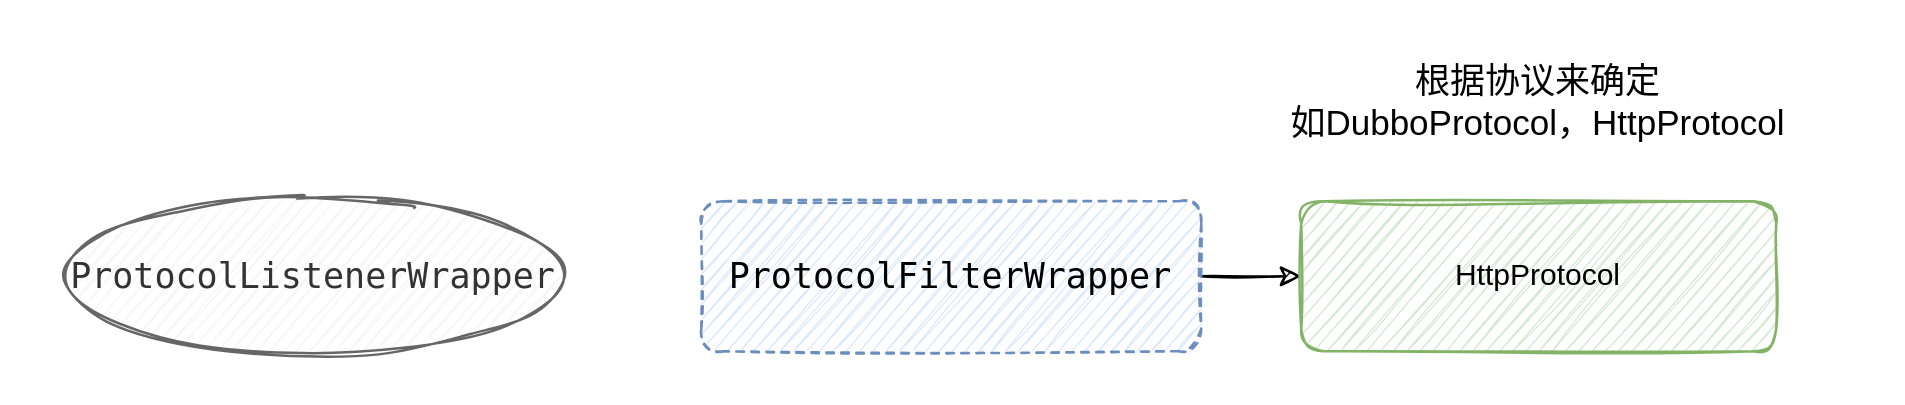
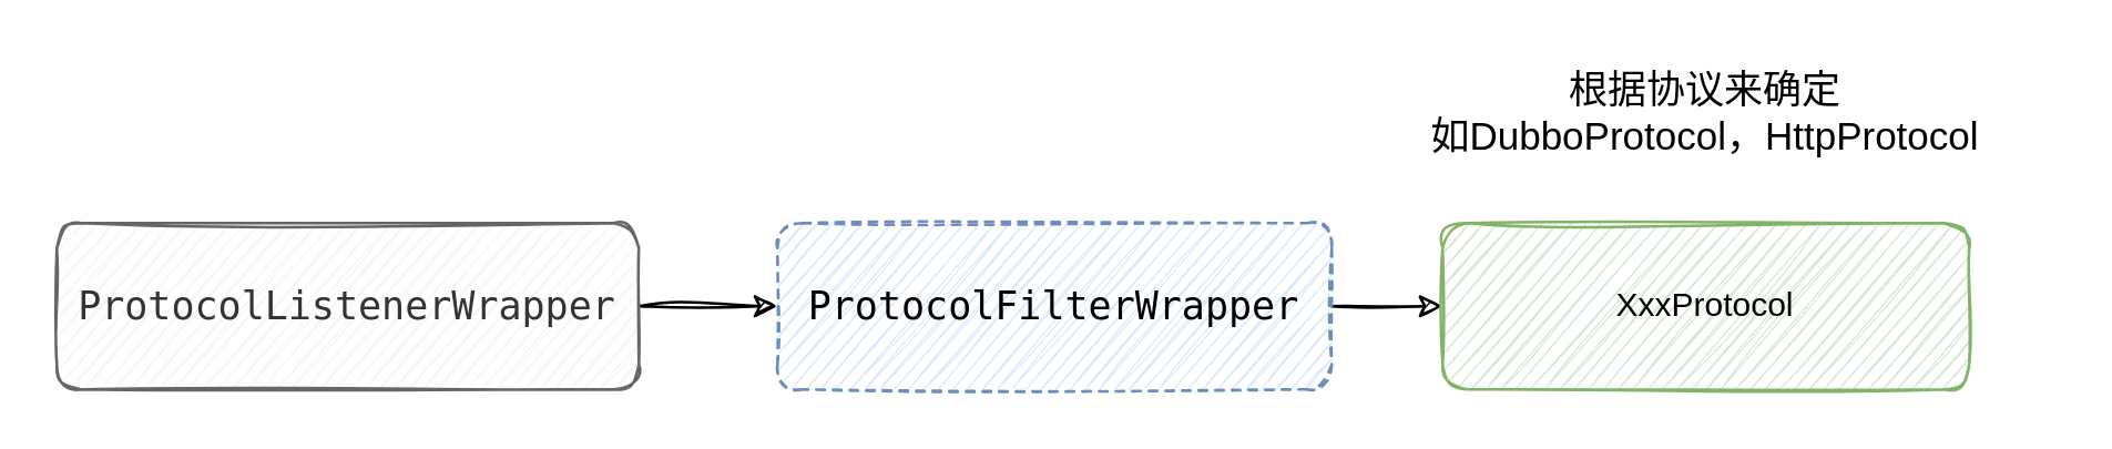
  <mxCell id="0" />
  <mxCell id="1" parent="0" />
- <mxCell id="3" value="&lt;pre&gt;&lt;font style=&quot;font-size: 14px&quot;&gt;ProtocolListenerWrapper&lt;/font&gt;&lt;/pre&gt;" style="ellipse;whiteSpace=wrap;html=1;sketch=1;fillColor=#f5f5f5;strokeColor=#666666;fontColor=#333333;" vertex="1" parent="1"><mxGeometry x="20" y="80" width="210" height="60" as="geometry" /></mxCell>
+ <mxCell id="2" value="" style="edgeStyle=orthogonalEdgeStyle;rounded=0;orthogonalLoop=1;jettySize=auto;html=1;sketch=1;" edge="1" parent="1" source="3" target="5"><mxGeometry relative="1" as="geometry" /></mxCell>
+ <mxCell id="3" value="&lt;pre&gt;&lt;font style=&quot;font-size: 14px&quot;&gt;ProtocolListenerWrapper&lt;/font&gt;&lt;/pre&gt;" style="rounded=1;whiteSpace=wrap;html=1;sketch=1;fillColor=#f5f5f5;strokeColor=#666666;fontColor=#333333;" vertex="1" parent="1"><mxGeometry x="20" y="80" width="210" height="60" as="geometry" /></mxCell>
  <mxCell id="4" value="" style="edgeStyle=orthogonalEdgeStyle;rounded=0;orthogonalLoop=1;jettySize=auto;html=1;sketch=1;" edge="1" parent="1" source="5" target="6"><mxGeometry relative="1" as="geometry" /></mxCell>
  <mxCell id="5" value="&lt;pre&gt;&lt;font style=&quot;font-size: 14px&quot;&gt;ProtocolFilterWrapper&lt;/font&gt;&lt;/pre&gt;" style="rounded=1;whiteSpace=wrap;html=1;sketch=1;fillColor=#dae8fc;strokeColor=#6c8ebf;dashed=1;" vertex="1" parent="1"><mxGeometry x="280" y="80" width="200" height="60" as="geometry" /></mxCell>
- <mxCell id="6" value="HttpProtocol" style="rounded=1;whiteSpace=wrap;html=1;fillColor=#d5e8d4;strokeColor=#82b366;shadow=0;sketch=1;" vertex="1" parent="1"><mxGeometry x="520" y="80" width="190" height="60" as="geometry" /></mxCell>
+ <mxCell id="6" value="XxxProtocol" style="rounded=1;whiteSpace=wrap;html=1;fillColor=#d5e8d4;strokeColor=#82b366;shadow=0;sketch=1;" vertex="1" parent="1"><mxGeometry x="520" y="80" width="190" height="60" as="geometry" /></mxCell>
  <mxCell id="7" value="&lt;font style=&quot;font-size: 14px&quot;&gt;根据协议来确定&lt;br&gt;如&lt;font&gt;DubboProtocol，HttpProtocol&lt;/font&gt;&lt;/font&gt;" style="text;html=1;strokeColor=none;fillColor=none;align=center;verticalAlign=middle;whiteSpace=wrap;rounded=0;" vertex="1" parent="1"><mxGeometry x="490" y="20" width="250" height="40" as="geometry" /></mxCell>
